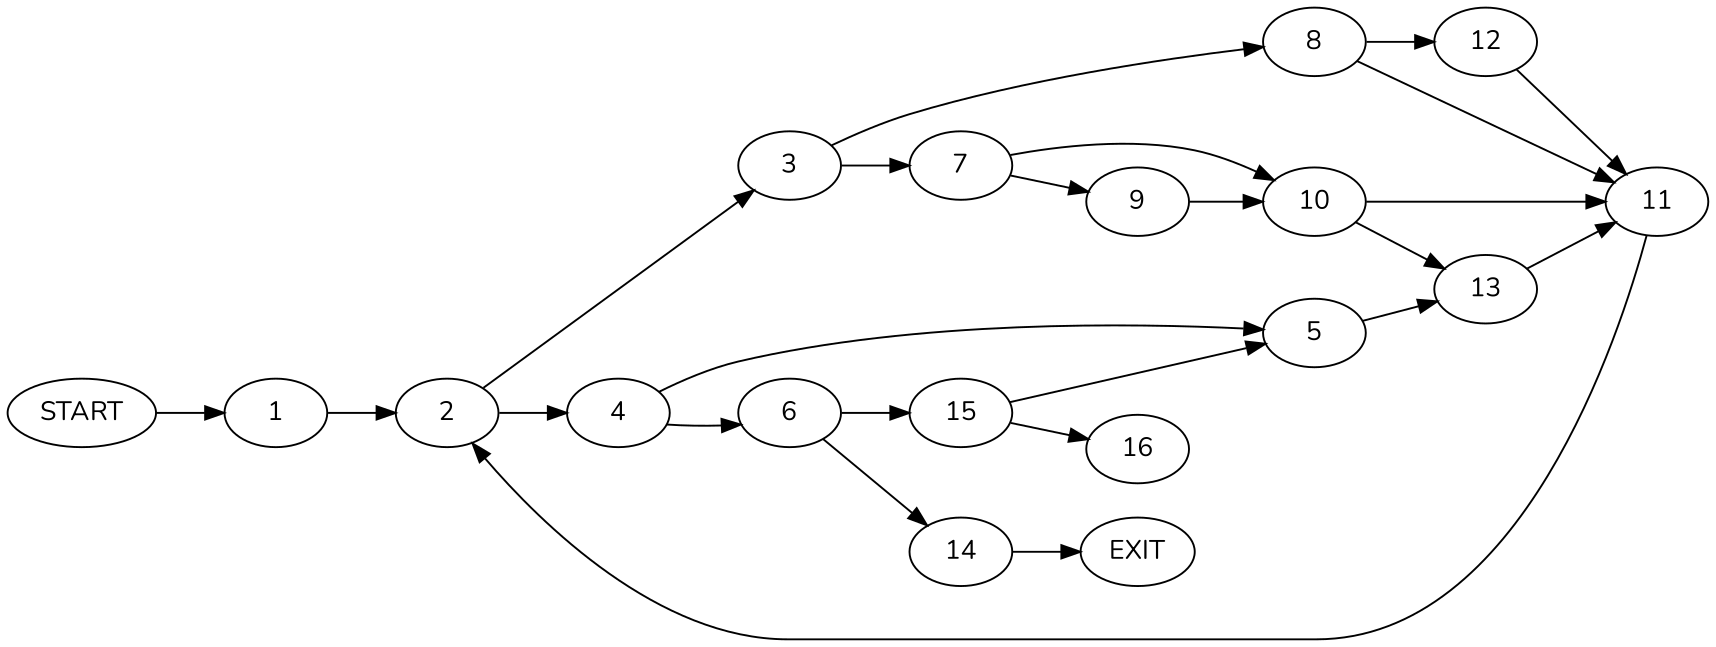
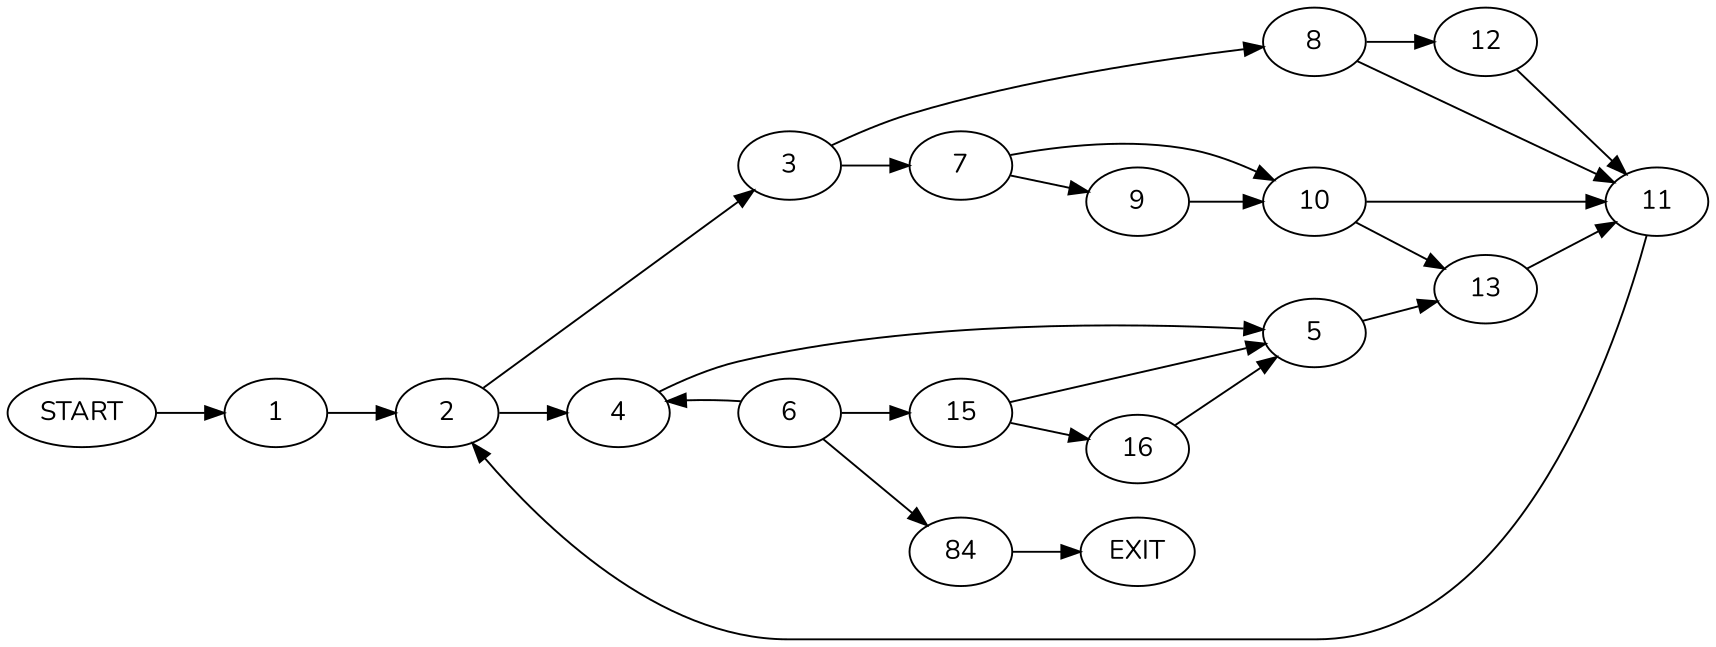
  digraph {
    fontname=Nunito
    rankdir=LR
    node [fontname=Nunito]
    edge [fontname=Nunito]
    n1 [label=START]
    1
    2
    n4 [label=EXIT]
    3
    4
    7
    8
    5
    6
    9
    10
    11
    12
    13
-   14
+   14 [label=84]
    15
    16
    n1 -> 1
    1 -> 2
    2 -> 3
    2 -> 4
    3 -> 7
    3 -> 8
    4 -> 5
-   4 -> 6
+   6 -> 4
    7 -> 9
    7 -> 10
    8 -> 11
    8 -> 12
    5 -> 13
    6 -> 14
    6 -> 15
    9 -> 10
    10 -> 11
    10 -> 13
    11 -> 2
    12 -> 11
    13 -> 11
    14 -> n4
    15 -> 5
    15 -> 16
+   16 -> 5
  }
